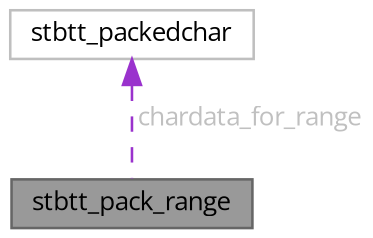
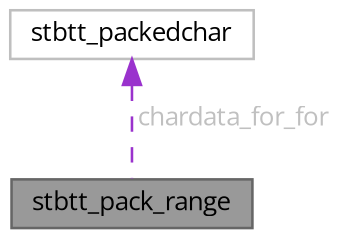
  digraph {
    fontname="Open Sans"
    node [fontname="Open Sans" fontsize=10 shape=box style=filled]
    n1 [color=gray40 fillcolor=grey60 fontcolor=black height=0.2 label=stbtt_pack_range width=0.4]
    n2 [color=grey75 fillcolor=white height=0.2 label=stbtt_packedchar width=0.4]
-   n2 -> n1 [color=darkorchid3 dir=back fontcolor=grey fontname="Open Sans" fontsize=10 label=" chardata_for_range" labelfontname=Helvetica labelfontsize=10 style=dashed]
+   n2 -> n1 [color=darkorchid3 dir=back fontcolor=grey fontname="Open Sans" fontsize=10 label=" chardata_for_for" labelfontname=Helvetica labelfontsize=10 style=dashed]
  }
